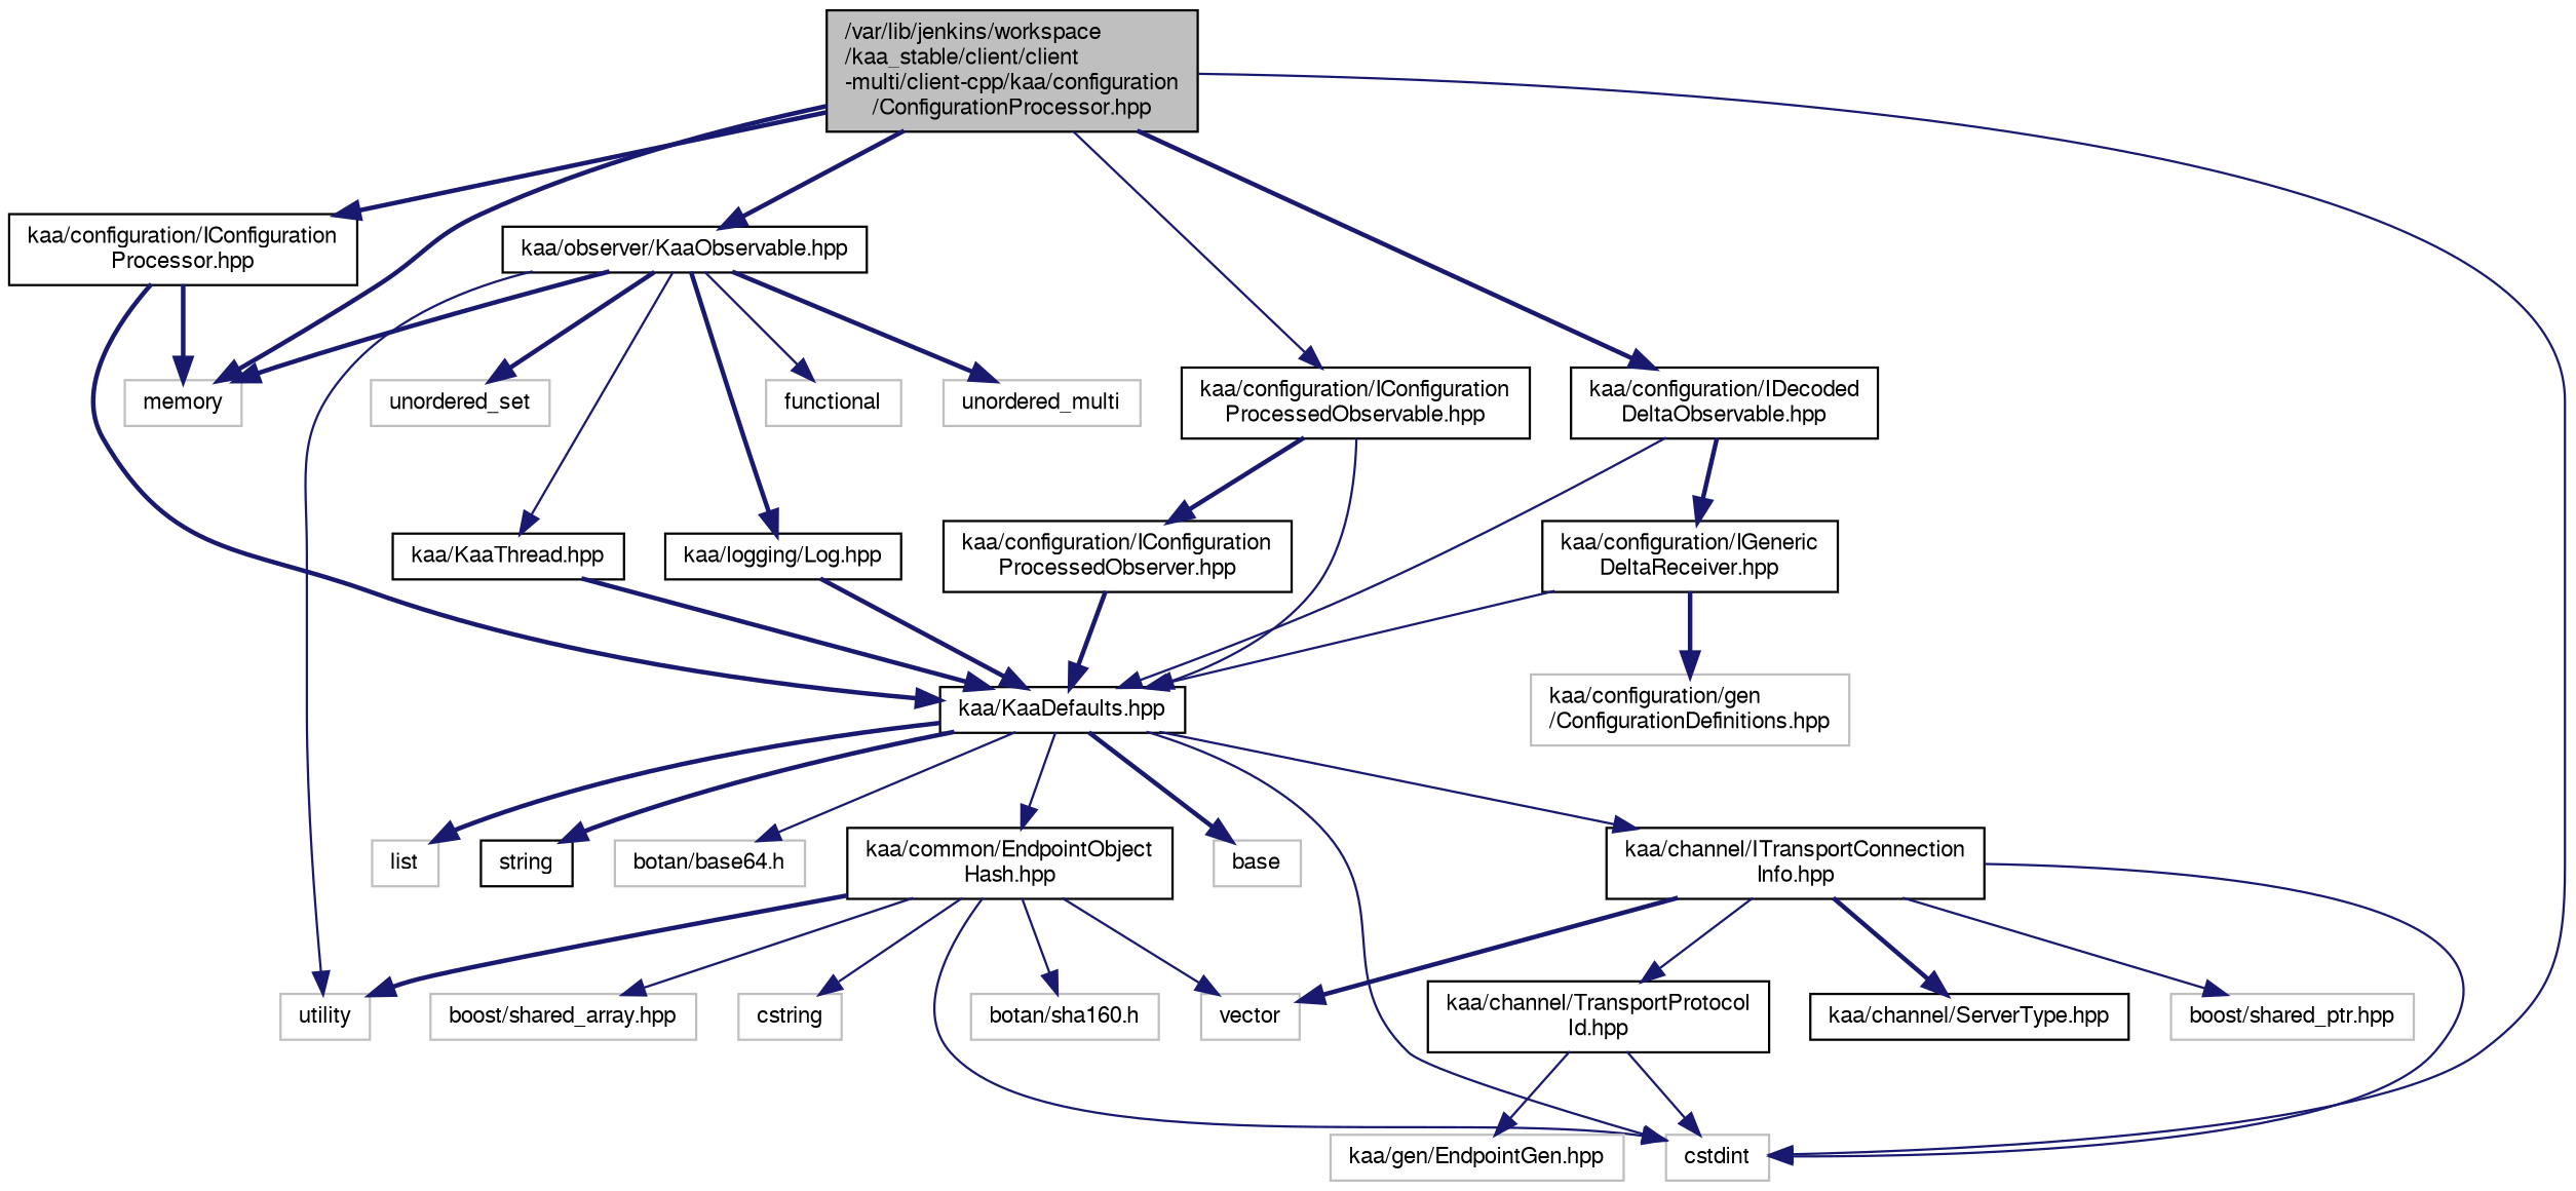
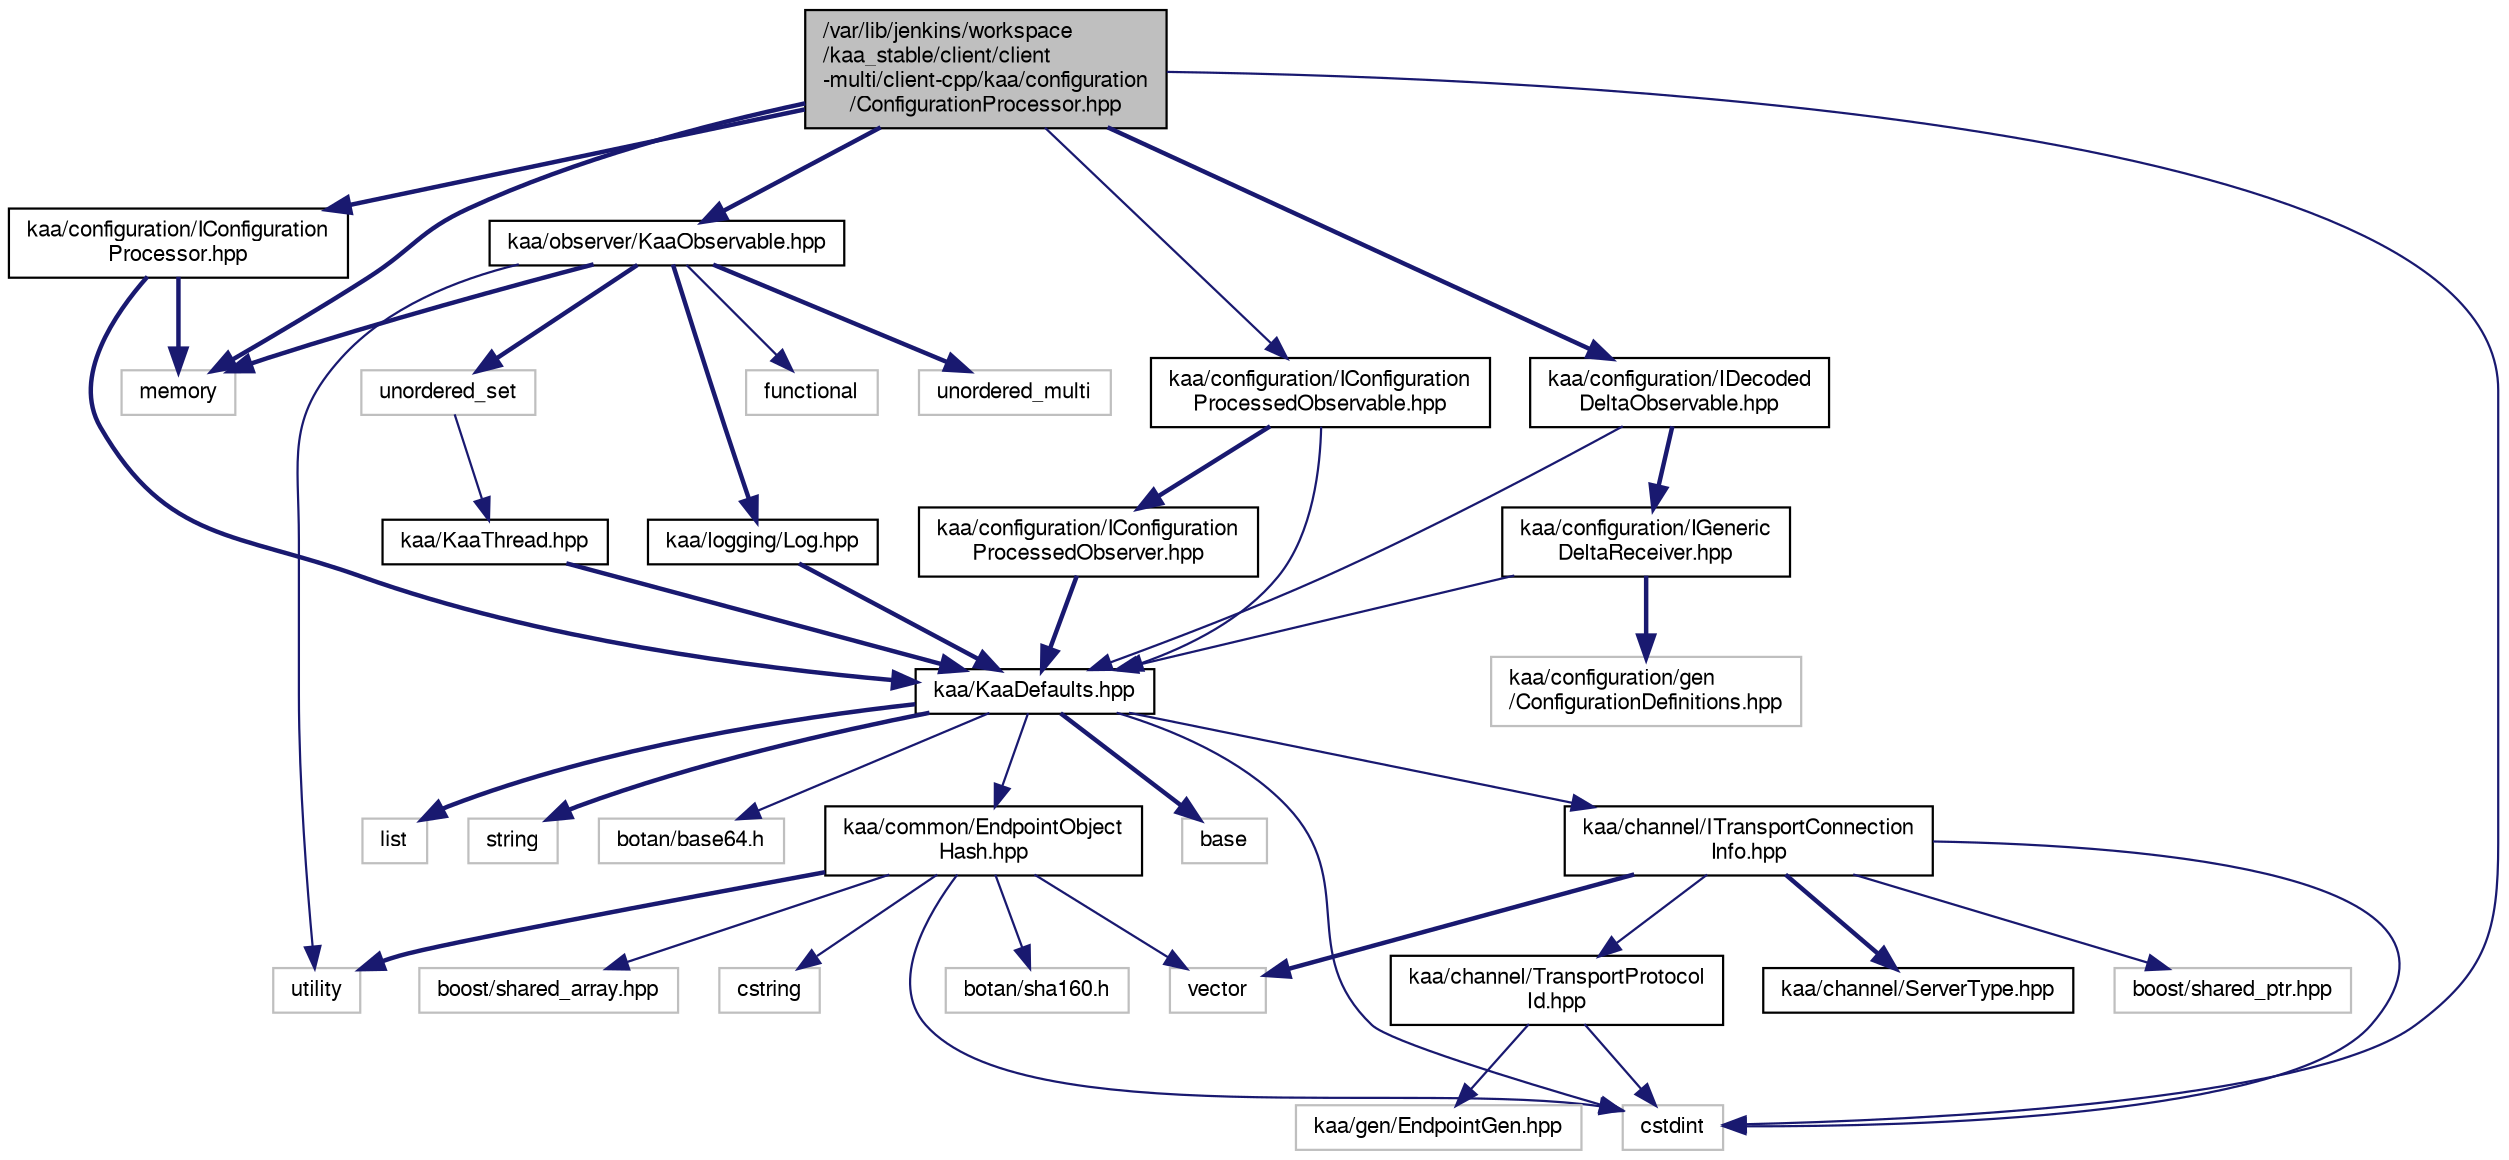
  digraph {
    node [color=grey75 fontname=FreeSans fontsize=10 shape=record]
    edge [color=midnightblue fontname=FreeSans fontsize=10 labelfontname=FreeSans labelfontsize=10 style=solid]
    n1 [color=black fillcolor=grey75 fontcolor=black height=0.2 label="/var/lib/jenkins/workspace\l/kaa_stable/client/client\l-multi/client-cpp/kaa/configuration\l/ConfigurationProcessor.hpp" style=filled width=0.4]
    n2 [height=0.2 label=cstdint width=0.4]
    n3 [height=0.2 label=memory width=0.4]
    n4 [color=black height=0.2 label="kaa/observer/KaaObservable.hpp" width=0.4]
    n5 [color=black height=0.2 label="kaa/configuration/IConfiguration\lProcessor.hpp" width=0.4]
    n6 [color=black height=0.2 label="kaa/configuration/IConfiguration\lProcessedObservable.hpp" width=0.4]
    n7 [color=black height=0.2 label="kaa/configuration/IDecoded\lDeltaObservable.hpp" width=0.4]
    n8 [height=0.2 label=functional width=0.4]
    n9 [height=0.2 label=unordered_multi width=0.4]
    n10 [height=0.2 label=unordered_set width=0.4]
    n11 [height=0.2 label=utility width=0.4]
    n12 [color=black height=0.2 label="kaa/KaaThread.hpp" width=0.4]
    n13 [color=black height=0.2 label="kaa/logging/Log.hpp" width=0.4]
    n14 [color=black height=0.2 label="kaa/KaaDefaults.hpp" width=0.4]
    n15 [color=black height=0.2 label="kaa/configuration/IConfiguration\lProcessedObserver.hpp" width=0.4]
    n16 [color=black height=0.2 label="kaa/configuration/IGeneric\lDeltaReceiver.hpp" width=0.4]
    n17 [height=0.2 label=base width=0.4]
    n18 [height=0.2 label=list width=0.4]
-   n19 [color=black height=0.2 label=string width=0.4]
+   n19 [height=0.2 label=string width=0.4]
    n20 [height=0.2 label="botan/base64.h" width=0.4]
    n21 [color=black height=0.2 label="kaa/common/EndpointObject\lHash.hpp" width=0.4]
    n22 [color=black height=0.2 label="kaa/channel/ITransportConnection\lInfo.hpp" width=0.4]
    n23 [height=0.2 label=cstring width=0.4]
    n24 [height=0.2 label=vector width=0.4]
    n25 [height=0.2 label="botan/sha160.h" width=0.4]
    n26 [height=0.2 label="boost/shared_array.hpp" width=0.4]
    n27 [height=0.2 label="boost/shared_ptr.hpp" width=0.4]
    n28 [color=black height=0.2 label="kaa/channel/ServerType.hpp" width=0.4]
    n29 [color=black height=0.2 label="kaa/channel/TransportProtocol\lId.hpp" width=0.4]
    n30 [height=0.2 label="kaa/gen/EndpointGen.hpp" width=0.4]
    n31 [height=0.2 label="kaa/configuration/gen\l/ConfigurationDefinitions.hpp" width=0.4]
    n1 -> n2
    n1 -> n3 [style=bold]
    n1 -> n4 [style=bold]
    n1 -> n5 [style=bold]
    n1 -> n6
    n1 -> n7 [style=bold]
    n4 -> n3 [style=bold]
    n4 -> n8
    n4 -> n9 [style=bold]
    n4 -> n10 [style=bold]
    n4 -> n11
-   n4 -> n12
+   n10 -> n12
    n4 -> n13 [style=bold]
    n5 -> n3 [style=bold]
    n5 -> n14 [style=bold]
    n6 -> n14
    n6 -> n15 [style=bold]
    n7 -> n14
    n7 -> n16 [style=bold]
    n12 -> n14 [style=bold]
    n13 -> n14 [style=bold]
    n14 -> n2
    n14 -> n17 [style=bold]
    n14 -> n18 [style=bold]
    n14 -> n19 [style=bold]
    n14 -> n20
    n14 -> n21
    n14 -> n22
    n15 -> n14 [style=bold]
    n16 -> n14
    n16 -> n31 [style=bold]
    n21 -> n2
    n21 -> n11 [style=bold]
    n21 -> n23
    n21 -> n24
    n21 -> n25
    n21 -> n26
    n22 -> n2
    n22 -> n24 [style=bold]
    n22 -> n27
    n22 -> n28 [style=bold]
    n22 -> n29
    n29 -> n2
    n29 -> n30
  }
